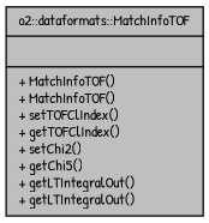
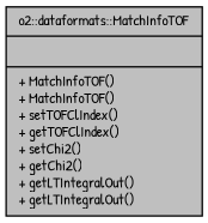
  digraph {
    fontname="Patrick Hand"
-   n1 [color=black fillcolor=grey75 fontcolor=black fontname="Patrick Hand" fontsize=10 height=0.2 label="{o2::dataformats::MatchInfoTOF\n||+ MatchInfoTOF()\l+ MatchInfoTOF()\l+ setTOFClIndex()\l+ getTOFClIndex()\l+ setChi2()\l+ getChi5()\l+ getLTIntegralOut()\l+ getLTIntegralOut()\l}" shape=record style=filled width=0.4]
+   n1 [color=black fillcolor=grey75 fontcolor=black fontname="Patrick Hand" fontsize=10 height=0.2 label="{o2::dataformats::MatchInfoTOF\n||+ MatchInfoTOF()\l+ MatchInfoTOF()\l+ setTOFClIndex()\l+ getTOFClIndex()\l+ setChi2()\l+ getChi2()\l+ getLTIntegralOut()\l+ getLTIntegralOut()\l}" shape=record style=filled width=0.4]
  }
